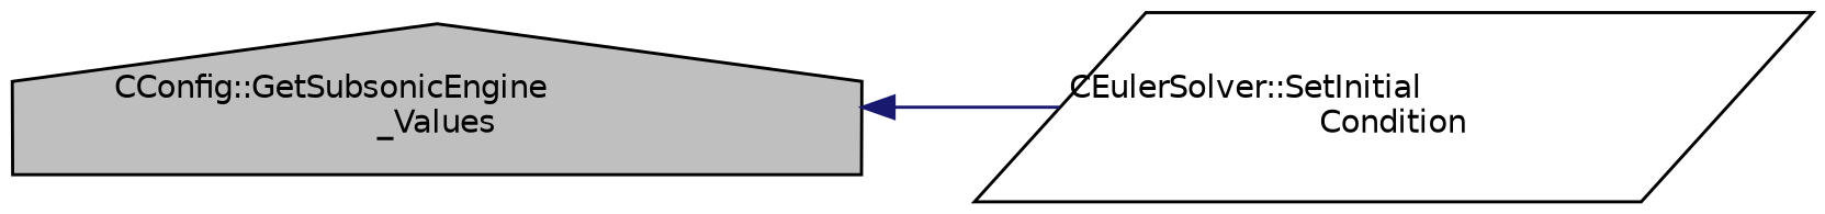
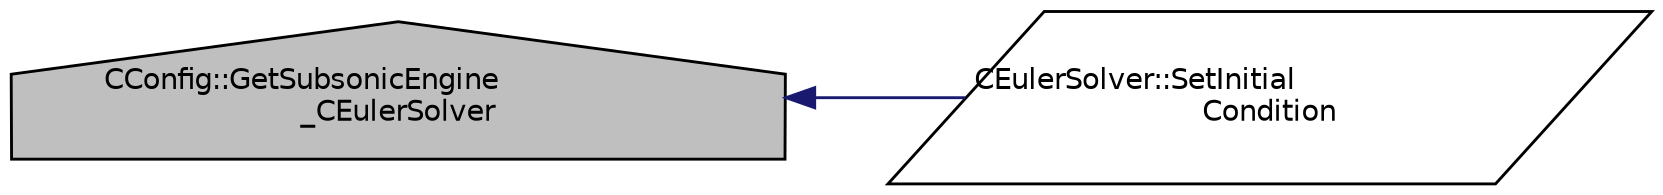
  digraph {
    rankdir=LR
    node [color=black fontname=Helvetica fontsize=10 style=filled]
-   n1 [fillcolor=grey75 fontcolor=black height=0.2 label="CConfig::GetSubsonicEngine\l_Values" shape=house width=0.4]
+   n1 [fillcolor=grey75 fontcolor=black height=0.2 label="CConfig::GetSubsonicEngine\l_CEulerSolver" shape=house width=0.4]
    n2 [fillcolor=white height=0.2 label="CEulerSolver::SetInitial\lCondition" shape=parallelogram width=0.4]
    n1 -> n2 [color=midnightblue dir=back fontname=Helvetica fontsize=10 labelfontname=Helvetica labelfontsize=10 style=solid]
  }
